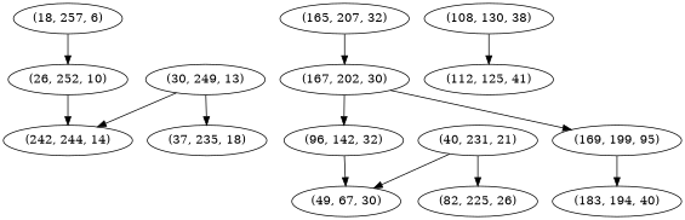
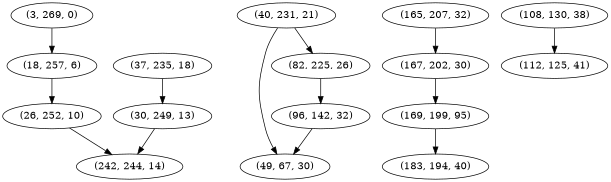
  digraph {
+   "(3, 269, 0)"
    "(18, 257, 6)"
    "(26, 252, 10)"
    "(242, 244, 14)"
    "(30, 249, 13)"
    "(37, 235, 18)"
    "(40, 231, 21)"
    "(49, 67, 30)"
    "(82, 225, 26)"
    "(96, 142, 32)"
    n11 [label="(167, 202, 30)"]
    "(165, 207, 32)"
    "(108, 130, 38)"
    "(112, 125, 41)"
    n15 [label="(169, 199, 95)"]
    "(183, 194, 40)"
+   "(3, 269, 0)" -> "(18, 257, 6)"
    "(18, 257, 6)" -> "(26, 252, 10)"
    "(26, 252, 10)" -> "(242, 244, 14)"
    "(30, 249, 13)" -> "(242, 244, 14)"
-   "(30, 249, 13)" -> "(37, 235, 18)"
+   "(37, 235, 18)" -> "(30, 249, 13)"
    "(40, 231, 21)" -> "(49, 67, 30)"
    "(40, 231, 21)" -> "(82, 225, 26)"
-   n11 -> "(96, 142, 32)"
+   "(82, 225, 26)" -> "(96, 142, 32)"
    "(96, 142, 32)" -> "(49, 67, 30)"
    n11 -> n15
    "(165, 207, 32)" -> n11
    "(108, 130, 38)" -> "(112, 125, 41)"
    n15 -> "(183, 194, 40)"
  }
